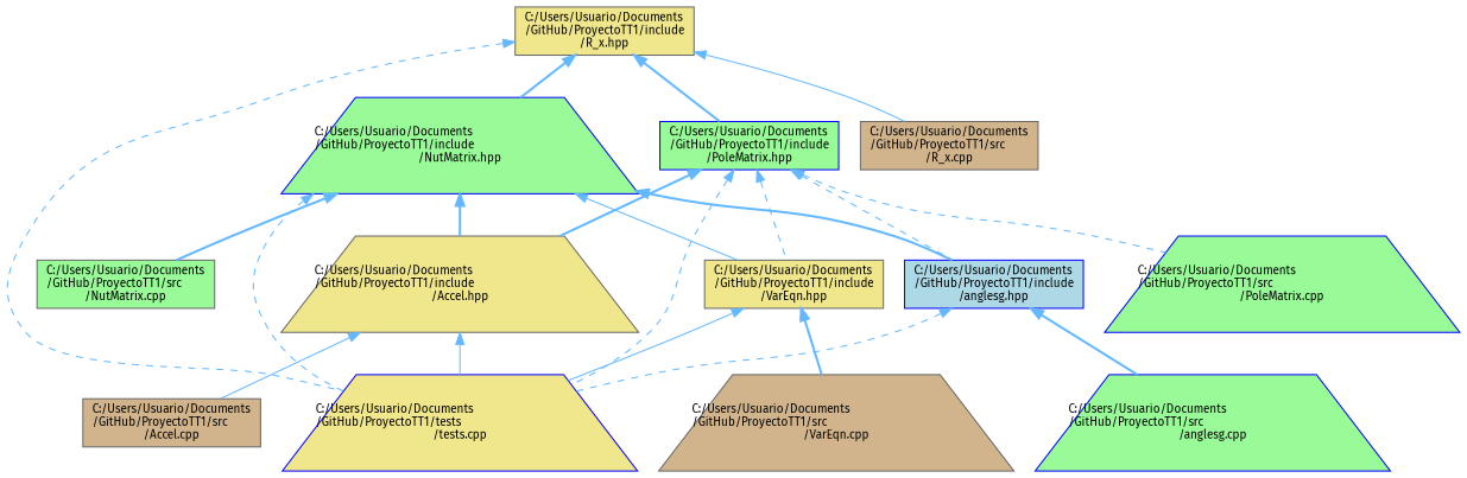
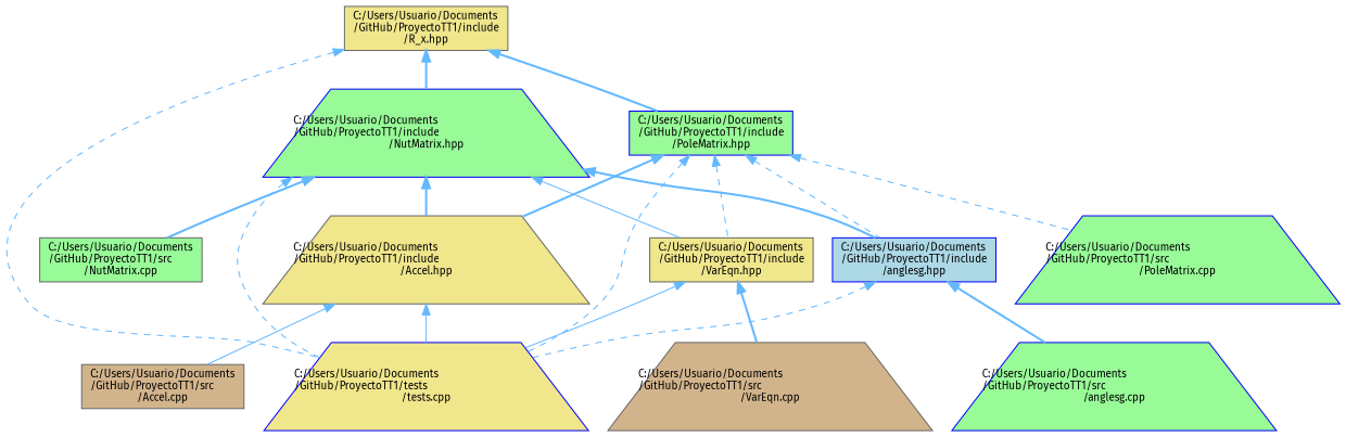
  digraph {
    fontname="Fira Sans"
    node [color=gray40 fillcolor=palegreen fontname="Fira Sans" fontsize=10 shape=box style=filled]
    edge [color=steelblue1 dir=back fontname="Fira Sans" fontsize=10 labelfontname=Helvetica labelfontsize=10 style=bold]
    n1 [fillcolor=khaki fontcolor=black height=0.2 label="C:/Users/Usuario/Documents\l/GitHub/ProyectoTT1/include\l/R_x.hpp" width=0.4]
    n2 [color=blue height=0.2 label="C:/Users/Usuario/Documents\l/GitHub/ProyectoTT1/include\l/NutMatrix.hpp" shape=trapezium width=0.4]
    n3 [color=blue fillcolor=khaki height=0.2 label="C:/Users/Usuario/Documents\l/GitHub/ProyectoTT1/tests\l/tests.cpp" shape=trapezium width=0.4]
    n4 [color=blue height=0.2 label="C:/Users/Usuario/Documents\l/GitHub/ProyectoTT1/include\l/PoleMatrix.hpp" width=0.4]
-   n5 [fillcolor=tan height=0.2 label="C:/Users/Usuario/Documents\l/GitHub/ProyectoTT1/src\l/R_x.cpp" width=0.4]
    n6 [fillcolor=khaki height=0.2 label="C:/Users/Usuario/Documents\l/GitHub/ProyectoTT1/include\l/Accel.hpp" shape=trapezium width=0.4]
    n7 [fillcolor=khaki height=0.2 label="C:/Users/Usuario/Documents\l/GitHub/ProyectoTT1/include\l/VarEqn.hpp" width=0.4]
    n8 [color=blue fillcolor=lightblue height=0.2 label="C:/Users/Usuario/Documents\l/GitHub/ProyectoTT1/include\l/anglesg.hpp" width=0.4]
    n9 [height=0.2 label="C:/Users/Usuario/Documents\l/GitHub/ProyectoTT1/src\l/NutMatrix.cpp" width=0.4]
    n10 [fillcolor=tan height=0.2 label="C:/Users/Usuario/Documents\l/GitHub/ProyectoTT1/src\l/Accel.cpp" width=0.4]
    n11 [fillcolor=tan height=0.2 label="C:/Users/Usuario/Documents\l/GitHub/ProyectoTT1/src\l/VarEqn.cpp" shape=trapezium width=0.4]
    n12 [color=blue height=0.2 label="C:/Users/Usuario/Documents\l/GitHub/ProyectoTT1/src\l/anglesg.cpp" shape=trapezium width=0.4]
    n13 [color=blue height=0.2 label="C:/Users/Usuario/Documents\l/GitHub/ProyectoTT1/src\l/PoleMatrix.cpp" shape=trapezium width=0.4]
    n1 -> n2
    n1 -> n3 [style=dashed]
    n1 -> n4
-   n1 -> n5 [style=solid]
    n2 -> n3 [style=dashed]
    n2 -> n6
    n2 -> n7 [style=solid]
    n2 -> n8
    n2 -> n9
    n4 -> n3 [style=dashed]
    n4 -> n6
    n4 -> n7 [style=dashed]
    n4 -> n8 [style=dashed]
    n4 -> n13 [style=dashed]
    n6 -> n3 [style=solid]
    n6 -> n10 [style=solid]
    n7 -> n3 [style=solid]
    n7 -> n11
    n8 -> n3 [style=dashed]
    n8 -> n12
  }
